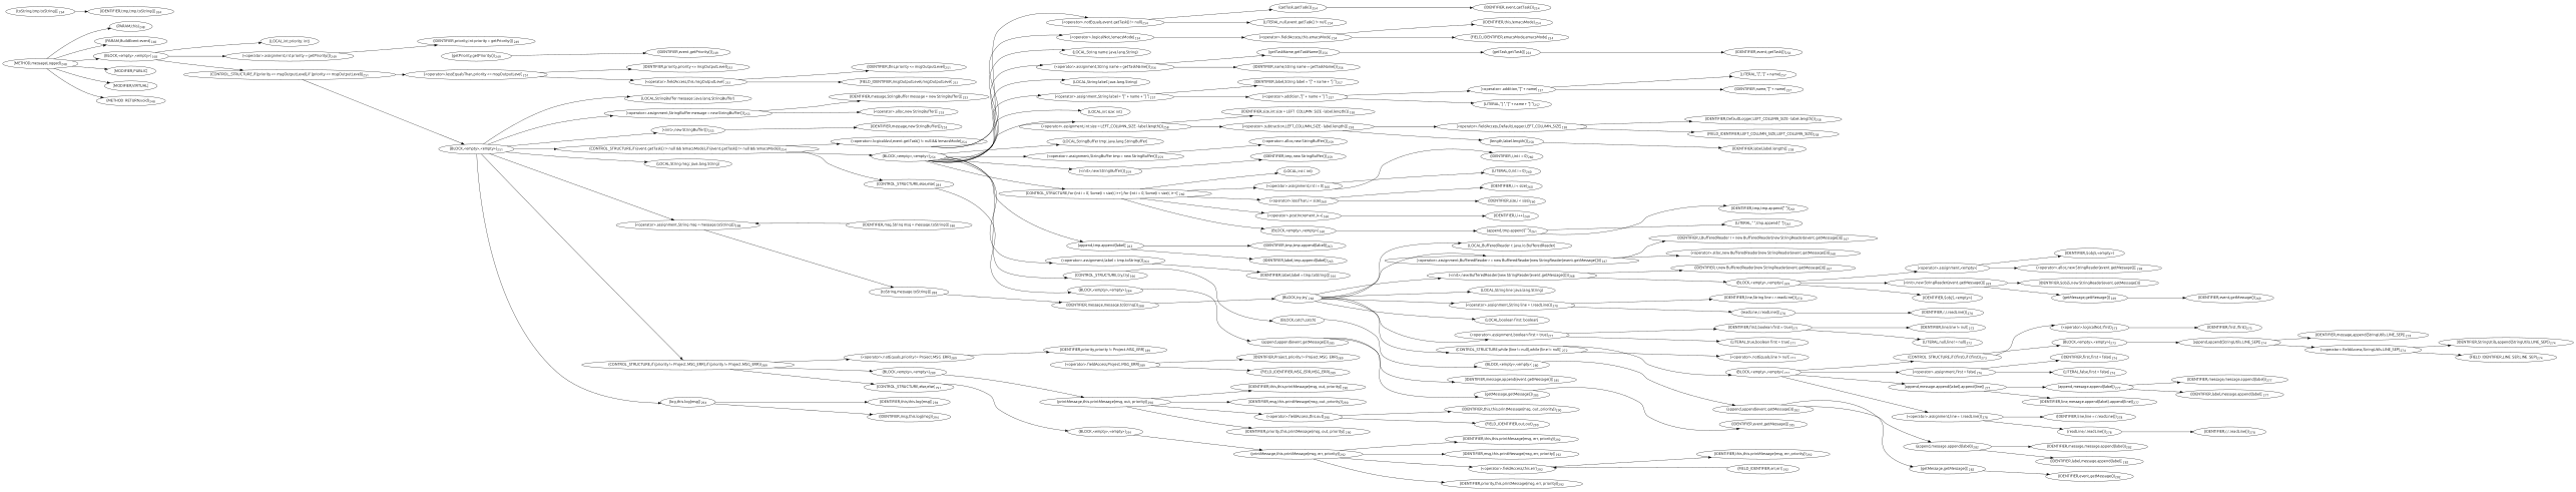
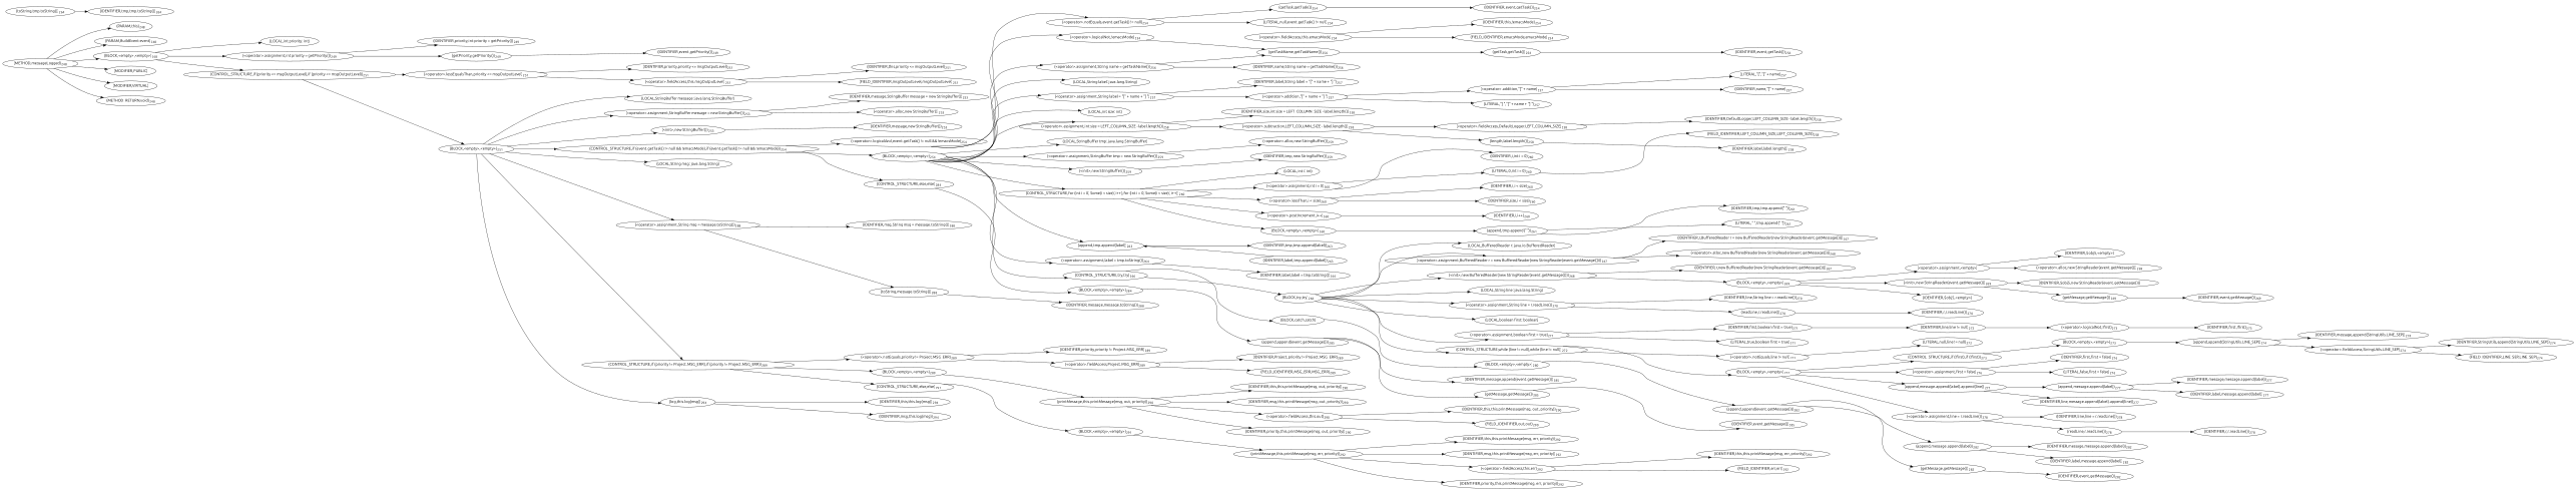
  digraph {
    fontname=Ubuntu
    rankdir=LR
    node [fontname=Ubuntu]
    edge [fontname=Ubuntu]
    n1 [label=<(METHOD,messageLogged)<SUB>248</SUB>>]
    n2 [label=<(PARAM,this)<SUB>248</SUB>>]
    n3 [label=<(PARAM,BuildEvent event)<SUB>248</SUB>>]
    n4 [label=<(BLOCK,&lt;empty&gt;,&lt;empty&gt;)<SUB>248</SUB>>]
    n5 [label=<(MODIFIER,PUBLIC)>]
    n6 [label=<(MODIFIER,VIRTUAL)>]
    n7 [label=<(METHOD_RETURN,void)<SUB>248</SUB>>]
    n8 [label=<(LOCAL,int priority: int)>]
    n9 [label=<(&lt;operator&gt;.assignment,int priority = getPriority())<SUB>249</SUB>>]
    n10 [label=<(CONTROL_STRUCTURE,if (priority &lt;= msgOutputLevel),if (priority &lt;= msgOutputLevel))<SUB>251</SUB>>]
    n11 [label=<(IDENTIFIER,priority,int priority = getPriority())<SUB>249</SUB>>]
    n12 [label=<(getPriority,getPriority())<SUB>249</SUB>>]
    n13 [label=<(&lt;operator&gt;.lessEqualsThan,priority &lt;= msgOutputLevel)<SUB>251</SUB>>]
    n14 [label=<(BLOCK,&lt;empty&gt;,&lt;empty&gt;)<SUB>251</SUB>>]
    n15 [label=<(IDENTIFIER,event,getPriority())<SUB>249</SUB>>]
    n16 [label=<(IDENTIFIER,priority,priority &lt;= msgOutputLevel)<SUB>251</SUB>>]
    n17 [label=<(&lt;operator&gt;.fieldAccess,this.msgOutputLevel)<SUB>251</SUB>>]
    n18 [label=<(LOCAL,StringBuffer message: java.lang.StringBuffer)>]
    n19 [label=<(&lt;operator&gt;.assignment,StringBuffer message = new StringBuffer())<SUB>253</SUB>>]
    n20 [label=<(&lt;init&gt;,new StringBuffer())<SUB>253</SUB>>]
    n21 [label=<(CONTROL_STRUCTURE,if (event.getTask() != null &amp;&amp; !emacsMode),if (event.getTask() != null &amp;&amp; !emacsMode))<SUB>254</SUB>>]
    n22 [label=<(LOCAL,String msg: java.lang.String)>]
    n23 [label=<(&lt;operator&gt;.assignment,String msg = message.toString())<SUB>288</SUB>>]
    n24 [label=<(CONTROL_STRUCTURE,if (priority != Project.MSG_ERR),if (priority != Project.MSG_ERR))<SUB>289</SUB>>]
    n25 [label=<(log,this.log(msg))<SUB>294</SUB>>]
    n26 [label=<(IDENTIFIER,this,priority &lt;= msgOutputLevel)<SUB>251</SUB>>]
    n27 [label=<(FIELD_IDENTIFIER,msgOutputLevel,msgOutputLevel)<SUB>251</SUB>>]
    n28 [label=<(IDENTIFIER,message,StringBuffer message = new StringBuffer())<SUB>253</SUB>>]
    n29 [label=<(&lt;operator&gt;.alloc,new StringBuffer())<SUB>253</SUB>>]
    n30 [label=<(IDENTIFIER,message,new StringBuffer())<SUB>253</SUB>>]
    n31 [label=<(&lt;operator&gt;.logicalAnd,event.getTask() != null &amp;&amp; !emacsMode)<SUB>254</SUB>>]
    n32 [label=<(BLOCK,&lt;empty&gt;,&lt;empty&gt;)<SUB>254</SUB>>]
    n33 [label=<(CONTROL_STRUCTURE,else,else)<SUB>284</SUB>>]
    n34 [label=<(IDENTIFIER,msg,String msg = message.toString())<SUB>288</SUB>>]
    n35 [label=<(toString,message.toString())<SUB>288</SUB>>]
    n36 [label=<(&lt;operator&gt;.notEquals,priority != Project.MSG_ERR)<SUB>289</SUB>>]
    n37 [label=<(BLOCK,&lt;empty&gt;,&lt;empty&gt;)<SUB>289</SUB>>]
    n38 [label=<(CONTROL_STRUCTURE,else,else)<SUB>291</SUB>>]
    n39 [label=<(IDENTIFIER,this,this.log(msg))<SUB>294</SUB>>]
    n40 [label=<(IDENTIFIER,msg,this.log(msg))<SUB>294</SUB>>]
    n41 [label=<(&lt;operator&gt;.notEquals,event.getTask() != null)<SUB>254</SUB>>]
    n42 [label=<(&lt;operator&gt;.logicalNot,!emacsMode)<SUB>254</SUB>>]
-   n43 [label=<(LOCAL,String name: java.lang.String)>]
    n44 [label=<(&lt;operator&gt;.assignment,String name = getTaskName())<SUB>256</SUB>>]
    n45 [label=<(LOCAL,String label: java.lang.String)>]
    n46 [label=<(&lt;operator&gt;.assignment,String label = &quot;[&quot; + name + &quot;] &quot;)<SUB>257</SUB>>]
    n47 [label=<(LOCAL,int size: int)>]
    n48 [label=<(&lt;operator&gt;.assignment,int size = LEFT_COLUMN_SIZE - label.length())<SUB>258</SUB>>]
    n49 [label=<(LOCAL,StringBuffer tmp: java.lang.StringBuffer)>]
    n50 [label=<(&lt;operator&gt;.assignment,StringBuffer tmp = new StringBuffer())<SUB>259</SUB>>]
    n51 [label=<(&lt;init&gt;,new StringBuffer())<SUB>259</SUB>>]
    n52 [label=<(CONTROL_STRUCTURE,for (int i = 0; Some(i &lt; size); i++),for (int i = 0; Some(i &lt; size); i++))<SUB>260</SUB>>]
    n53 [label=<(append,tmp.append(label))<SUB>263</SUB>>]
    n54 [label=<(&lt;operator&gt;.assignment,label = tmp.toString())<SUB>264</SUB>>]
    n55 [label=<(CONTROL_STRUCTURE,try,try)<SUB>266</SUB>>]
    n56 [label=<(BLOCK,&lt;empty&gt;,&lt;empty&gt;)<SUB>284</SUB>>]
    n57 [label=<(getTask,getTask())<SUB>254</SUB>>]
    n58 [label=<(LITERAL,null,event.getTask() != null)<SUB>254</SUB>>]
    n59 [label=<(&lt;operator&gt;.fieldAccess,this.emacsMode)<SUB>254</SUB>>]
    n60 [label=<(IDENTIFIER,event,getTask())<SUB>254</SUB>>]
    n61 [label=<(IDENTIFIER,this,!emacsMode)<SUB>254</SUB>>]
    n62 [label=<(FIELD_IDENTIFIER,emacsMode,emacsMode)<SUB>254</SUB>>]
    n63 [label=<(IDENTIFIER,name,String name = getTaskName())<SUB>256</SUB>>]
    n64 [label=<(getTaskName,getTaskName())<SUB>256</SUB>>]
    n65 [label=<(IDENTIFIER,label,String label = &quot;[&quot; + name + &quot;] &quot;)<SUB>257</SUB>>]
    n66 [label=<(&lt;operator&gt;.addition,&quot;[&quot; + name + &quot;] &quot;)<SUB>257</SUB>>]
    n67 [label=<(IDENTIFIER,size,int size = LEFT_COLUMN_SIZE - label.length())<SUB>258</SUB>>]
    n68 [label=<(&lt;operator&gt;.subtraction,LEFT_COLUMN_SIZE - label.length())<SUB>258</SUB>>]
    n69 [label=<(&lt;operator&gt;.alloc,new StringBuffer())<SUB>259</SUB>>]
    n70 [label=<(IDENTIFIER,tmp,new StringBuffer())<SUB>259</SUB>>]
    n71 [label=<(LOCAL,int i: int)>]
    n72 [label=<(&lt;operator&gt;.assignment,int i = 0)<SUB>260</SUB>>]
    n73 [label=<(&lt;operator&gt;.lessThan,i &lt; size)<SUB>260</SUB>>]
    n74 [label=<(&lt;operator&gt;.postIncrement,i++)<SUB>260</SUB>>]
    n75 [label=<(BLOCK,&lt;empty&gt;,&lt;empty&gt;)<SUB>260</SUB>>]
    n76 [label=<(IDENTIFIER,tmp,tmp.append(label))<SUB>263</SUB>>]
    n77 [label=<(IDENTIFIER,label,tmp.append(label))<SUB>263</SUB>>]
    n78 [label=<(IDENTIFIER,label,label = tmp.toString())<SUB>264</SUB>>]
    n79 [label=<(BLOCK,try,try)<SUB>266</SUB>>]
    n80 [label=<(BLOCK,catch,catch)>]
    n81 [label=<(getTask,getTask())<SUB>256</SUB>>]
    n82 [label=<(IDENTIFIER,event,getTask())<SUB>256</SUB>>]
    n83 [label=<(&lt;operator&gt;.addition,&quot;[&quot; + name)<SUB>257</SUB>>]
    n84 [label=<(LITERAL,&quot;] &quot;,&quot;[&quot; + name + &quot;] &quot;)<SUB>257</SUB>>]
    n85 [label=<(LITERAL,&quot;[&quot;,&quot;[&quot; + name)<SUB>257</SUB>>]
    n86 [label=<(IDENTIFIER,name,&quot;[&quot; + name)<SUB>257</SUB>>]
    n87 [label=<(&lt;operator&gt;.fieldAccess,DefaultLogger.LEFT_COLUMN_SIZE)<SUB>258</SUB>>]
    n88 [label=<(length,label.length())<SUB>258</SUB>>]
    n89 [label=<(IDENTIFIER,DefaultLogger,LEFT_COLUMN_SIZE - label.length())<SUB>258</SUB>>]
    n90 [label=<(FIELD_IDENTIFIER,LEFT_COLUMN_SIZE,LEFT_COLUMN_SIZE)<SUB>258</SUB>>]
    n91 [label=<(IDENTIFIER,label,label.length())<SUB>258</SUB>>]
    n92 [label=<(IDENTIFIER,i,int i = 0)<SUB>260</SUB>>]
    n93 [label=<(LITERAL,0,int i = 0)<SUB>260</SUB>>]
    n94 [label=<(IDENTIFIER,i,i &lt; size)<SUB>260</SUB>>]
    n95 [label=<(IDENTIFIER,size,i &lt; size)<SUB>260</SUB>>]
    n96 [label=<(IDENTIFIER,i,i++)<SUB>260</SUB>>]
    n97 [label=<(append,tmp.append(&quot; &quot;))<SUB>261</SUB>>]
    n98 [label=<(IDENTIFIER,tmp,tmp.append(&quot; &quot;))<SUB>261</SUB>>]
    n99 [label=<(LITERAL,&quot; &quot;,tmp.append(&quot; &quot;))<SUB>261</SUB>>]
    n100 [label=<(toString,tmp.toString())<SUB>264</SUB>>]
    n101 [label=<(IDENTIFIER,tmp,tmp.toString())<SUB>264</SUB>>]
    n102 [label=<(LOCAL,BufferedReader r: java.io.BufferedReader)>]
    n103 [label=<(&lt;operator&gt;.assignment,BufferedReader r = new BufferedReader(new StringReader(event.getMessage())))<SUB>267</SUB>>]
    n104 [label=<(&lt;init&gt;,new BufferedReader(new StringReader(event.getMessage())))<SUB>268</SUB>>]
    n105 [label=<(LOCAL,String line: java.lang.String)>]
    n106 [label=<(&lt;operator&gt;.assignment,String line = r.readLine())<SUB>270</SUB>>]
    n107 [label=<(LOCAL,boolean first: boolean)>]
    n108 [label=<(&lt;operator&gt;.assignment,boolean first = true)<SUB>271</SUB>>]
    n109 [label=<(CONTROL_STRUCTURE,while (line != null),while (line != null))<SUB>272</SUB>>]
    n110 [label=<(BLOCK,&lt;empty&gt;,&lt;empty&gt;)<SUB>280</SUB>>]
    n111 [label=<(IDENTIFIER,r,BufferedReader r = new BufferedReader(new StringReader(event.getMessage())))<SUB>267</SUB>>]
    n112 [label=<(&lt;operator&gt;.alloc,new BufferedReader(new StringReader(event.getMessage())))<SUB>268</SUB>>]
    n113 [label=<(IDENTIFIER,r,new BufferedReader(new StringReader(event.getMessage())))<SUB>267</SUB>>]
    n114 [label=<(BLOCK,&lt;empty&gt;,&lt;empty&gt;)<SUB>269</SUB>>]
    n115 [label=<(IDENTIFIER,line,String line = r.readLine())<SUB>270</SUB>>]
    n116 [label=<(readLine,r.readLine())<SUB>270</SUB>>]
    n117 [label=<(IDENTIFIER,first,boolean first = true)<SUB>271</SUB>>]
    n118 [label=<(LITERAL,true,boolean first = true)<SUB>271</SUB>>]
    n119 [label=<(&lt;operator&gt;.notEquals,line != null)<SUB>272</SUB>>]
    n120 [label=<(BLOCK,&lt;empty&gt;,&lt;empty&gt;)<SUB>272</SUB>>]
    n121 [label=<(&lt;operator&gt;.assignment,&lt;empty&gt;)>]
    n122 [label=<(&lt;init&gt;,new StringReader(event.getMessage()))<SUB>269</SUB>>]
    n123 [label=<(IDENTIFIER,$obj5,&lt;empty&gt;)>]
    n124 [label=<(IDENTIFIER,$obj5,&lt;empty&gt;)>]
    n125 [label=<(&lt;operator&gt;.alloc,new StringReader(event.getMessage()))<SUB>269</SUB>>]
    n126 [label=<(IDENTIFIER,$obj5,new StringReader(event.getMessage()))>]
    n127 [label=<(getMessage,getMessage())<SUB>269</SUB>>]
    n128 [label=<(IDENTIFIER,event,getMessage())<SUB>269</SUB>>]
    n129 [label=<(IDENTIFIER,r,r.readLine())<SUB>270</SUB>>]
    n130 [label=<(IDENTIFIER,line,line != null)<SUB>272</SUB>>]
    n131 [label=<(LITERAL,null,line != null)<SUB>272</SUB>>]
    n132 [label=<(CONTROL_STRUCTURE,if (!first),if (!first))<SUB>273</SUB>>]
    n133 [label=<(&lt;operator&gt;.assignment,first = false)<SUB>276</SUB>>]
    n134 [label=<(append,message.append(label).append(line))<SUB>277</SUB>>]
    n135 [label=<(&lt;operator&gt;.assignment,line = r.readLine())<SUB>278</SUB>>]
    n136 [label=<(&lt;operator&gt;.logicalNot,!first)<SUB>273</SUB>>]
    n137 [label=<(BLOCK,&lt;empty&gt;,&lt;empty&gt;)<SUB>273</SUB>>]
    n138 [label=<(IDENTIFIER,first,first = false)<SUB>276</SUB>>]
    n139 [label=<(LITERAL,false,first = false)<SUB>276</SUB>>]
    n140 [label=<(append,message.append(label))<SUB>277</SUB>>]
    n141 [label=<(IDENTIFIER,line,message.append(label).append(line))<SUB>277</SUB>>]
    n142 [label=<(IDENTIFIER,line,line = r.readLine())<SUB>278</SUB>>]
    n143 [label=<(readLine,r.readLine())<SUB>278</SUB>>]
    n144 [label=<(IDENTIFIER,first,!first)<SUB>273</SUB>>]
    n145 [label=<(append,append(StringUtils.LINE_SEP))<SUB>274</SUB>>]
    n146 [label=<(IDENTIFIER,message,append(StringUtils.LINE_SEP))<SUB>274</SUB>>]
    n147 [label=<(&lt;operator&gt;.fieldAccess,StringUtils.LINE_SEP)<SUB>274</SUB>>]
    n148 [label=<(IDENTIFIER,StringUtils,append(StringUtils.LINE_SEP))<SUB>274</SUB>>]
    n149 [label=<(FIELD_IDENTIFIER,LINE_SEP,LINE_SEP)<SUB>274</SUB>>]
    n150 [label=<(IDENTIFIER,message,message.append(label))<SUB>277</SUB>>]
    n151 [label=<(IDENTIFIER,label,message.append(label))<SUB>277</SUB>>]
    n152 [label=<(IDENTIFIER,r,r.readLine())<SUB>278</SUB>>]
    n153 [label=<(append,append(event.getMessage()))<SUB>282</SUB>>]
    n154 [label=<(append,message.append(label))<SUB>282</SUB>>]
    n155 [label=<(getMessage,getMessage())<SUB>282</SUB>>]
    n156 [label=<(IDENTIFIER,message,message.append(label))<SUB>282</SUB>>]
    n157 [label=<(IDENTIFIER,label,message.append(label))<SUB>282</SUB>>]
    n158 [label=<(IDENTIFIER,event,getMessage())<SUB>282</SUB>>]
    n159 [label=<(append,append(event.getMessage()))<SUB>285</SUB>>]
    n160 [label=<(IDENTIFIER,message,append(event.getMessage()))<SUB>285</SUB>>]
    n161 [label=<(getMessage,getMessage())<SUB>285</SUB>>]
    n162 [label=<(IDENTIFIER,event,getMessage())<SUB>285</SUB>>]
    n163 [label=<(IDENTIFIER,message,message.toString())<SUB>288</SUB>>]
    n164 [label=<(IDENTIFIER,priority,priority != Project.MSG_ERR)<SUB>289</SUB>>]
    n165 [label=<(&lt;operator&gt;.fieldAccess,Project.MSG_ERR)<SUB>289</SUB>>]
    n166 [label=<(printMessage,this.printMessage(msg, out, priority))<SUB>290</SUB>>]
    n167 [label=<(BLOCK,&lt;empty&gt;,&lt;empty&gt;)<SUB>291</SUB>>]
    n168 [label=<(IDENTIFIER,Project,priority != Project.MSG_ERR)<SUB>289</SUB>>]
    n169 [label=<(FIELD_IDENTIFIER,MSG_ERR,MSG_ERR)<SUB>289</SUB>>]
    n170 [label=<(IDENTIFIER,this,this.printMessage(msg, out, priority))<SUB>290</SUB>>]
    n171 [label=<(IDENTIFIER,msg,this.printMessage(msg, out, priority))<SUB>290</SUB>>]
    n172 [label=<(&lt;operator&gt;.fieldAccess,this.out)<SUB>290</SUB>>]
    n173 [label=<(IDENTIFIER,priority,this.printMessage(msg, out, priority))<SUB>290</SUB>>]
    n174 [label=<(IDENTIFIER,this,this.printMessage(msg, out, priority))<SUB>290</SUB>>]
    n175 [label=<(FIELD_IDENTIFIER,out,out)<SUB>290</SUB>>]
    n176 [label=<(printMessage,this.printMessage(msg, err, priority))<SUB>292</SUB>>]
    n177 [label=<(IDENTIFIER,this,this.printMessage(msg, err, priority))<SUB>292</SUB>>]
    n178 [label=<(IDENTIFIER,msg,this.printMessage(msg, err, priority))<SUB>292</SUB>>]
    n179 [label=<(&lt;operator&gt;.fieldAccess,this.err)<SUB>292</SUB>>]
    n180 [label=<(IDENTIFIER,priority,this.printMessage(msg, err, priority))<SUB>292</SUB>>]
    n181 [label=<(IDENTIFIER,this,this.printMessage(msg, err, priority))<SUB>292</SUB>>]
    n182 [label=<(FIELD_IDENTIFIER,err,err)<SUB>292</SUB>>]
    n1 -> n2
    n1 -> n3
    n1 -> n4
    n1 -> n5
    n1 -> n6
    n1 -> n7
    n4 -> n8
    n4 -> n9
    n4 -> n10
    n9 -> n11
+   n9 -> n12
    n10 -> n13
    n10 -> n14
    n12 -> n15
    n13 -> n16
    n13 -> n17
    n14 -> n18
    n14 -> n19
    n14 -> n20
    n14 -> n21
    n14 -> n22
    n14 -> n23
    n14 -> n24
    n14 -> n25
    n17 -> n26
    n17 -> n27
    n19 -> n28
    n19 -> n29
    n20 -> n30
    n21 -> n31
    n21 -> n32
    n21 -> n33
-   n34 -> n23
+   n23 -> n34
    n23 -> n35
    n24 -> n36
    n24 -> n37
    n24 -> n38
    n25 -> n39
    n25 -> n40
    n31 -> n41
    n31 -> n42
-   n32 -> n43
    n32 -> n44
    n32 -> n45
    n32 -> n46
    n32 -> n47
    n32 -> n48
    n32 -> n49
    n32 -> n50
    n32 -> n51
    n32 -> n52
    n32 -> n53
    n32 -> n54
    n32 -> n55
    n33 -> n56
    n35 -> n163
    n36 -> n164
+   n36 -> n165
    n37 -> n166
    n38 -> n167
    n41 -> n57
    n41 -> n58
-   n42 -> n59
+   n42 -> n64
    n44 -> n63
    n44 -> n64
    n46 -> n65
    n46 -> n66
    n48 -> n67
    n48 -> n68
    n50 -> n69
    n51 -> n70
    n52 -> n71
    n52 -> n72
    n52 -> n73
    n52 -> n74
    n52 -> n75
    n53 -> n76
-   n53 -> n77
+   n77 -> n53
    n54 -> n78
-   n163 -> n79
+   n55 -> n79
    n55 -> n80
    n56 -> n159
    n57 -> n60
    n59 -> n61
    n59 -> n62
    n64 -> n81
    n66 -> n83
    n66 -> n84
    n68 -> n87
    n68 -> n88
    n72 -> n92
    n72 -> n93
    n73 -> n94
    n73 -> n95
    n74 -> n96
    n75 -> n97
    n79 -> n102
    n79 -> n103
    n79 -> n104
    n79 -> n105
    n79 -> n106
    n79 -> n107
    n79 -> n108
    n79 -> n109
    n80 -> n110
    n81 -> n82
    n83 -> n85
    n83 -> n86
    n87 -> n89
-   n87 -> n90
+   n93 -> n90
    n88 -> n91
    n97 -> n98
    n97 -> n99
    n100 -> n101
    n103 -> n111
    n103 -> n112
    n104 -> n113
    n104 -> n114
    n106 -> n115
    n106 -> n116
    n108 -> n117
    n108 -> n118
    n109 -> n119
    n109 -> n120
    n110 -> n153
    n114 -> n121
    n114 -> n122
    n114 -> n123
    n116 -> n129
    n117 -> n130
-   n117 -> n131
+   n119 -> n131
    n120 -> n132
    n120 -> n133
    n120 -> n134
    n120 -> n135
    n121 -> n124
    n121 -> n125
    n122 -> n126
    n122 -> n127
    n127 -> n128
-   n132 -> n136
+   n130 -> n136
    n132 -> n137
    n133 -> n138
    n133 -> n139
    n134 -> n140
    n134 -> n141
    n135 -> n142
    n135 -> n143
    n136 -> n144
    n137 -> n145
    n140 -> n150
    n140 -> n151
    n143 -> n152
    n145 -> n146
    n145 -> n147
    n147 -> n148
    n147 -> n149
    n153 -> n154
    n153 -> n155
    n154 -> n156
    n154 -> n157
    n155 -> n158
    n159 -> n160
    n159 -> n161
    n161 -> n162
    n165 -> n168
    n165 -> n169
    n166 -> n170
    n166 -> n171
    n166 -> n172
    n166 -> n173
    n167 -> n176
    n172 -> n174
    n172 -> n175
    n176 -> n177
    n176 -> n178
    n176 -> n179
    n176 -> n180
    n179 -> n181
-   n182 -> n179
+   n179 -> n182
  }
